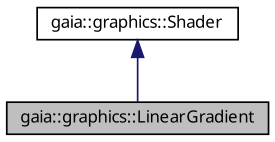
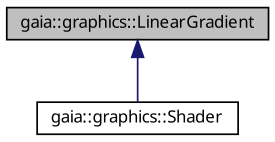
  digraph {
    fontname="Noto Sans"
    node [color=black fontname="Noto Sans" fontsize=10 shape=record style=filled]
    n1 [fillcolor=grey75 fontcolor=black height=0.2 label="gaia::graphics::LinearGradient" width=0.4]
    n2 [fillcolor=white height=0.2 label="gaia::graphics::Shader" width=0.4]
-   n2 -> n1 [color=midnightblue dir=back fontname="Noto Sans" fontsize=10 labelfontname=Helvetica labelfontsize=10 style=solid]
+   n1 -> n2 [color=midnightblue dir=back fontname="Noto Sans" fontsize=10 labelfontname=Helvetica labelfontsize=10 style=solid]
  }
